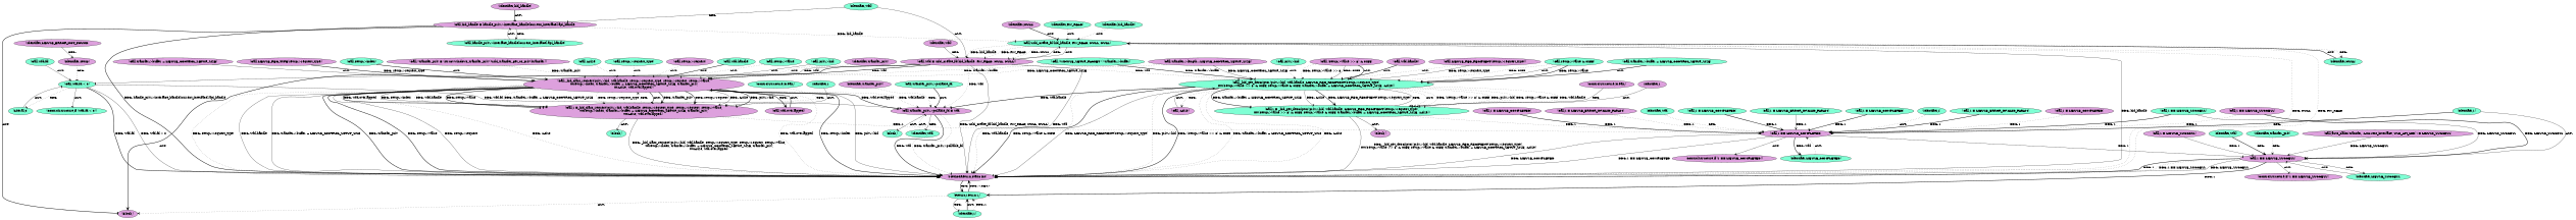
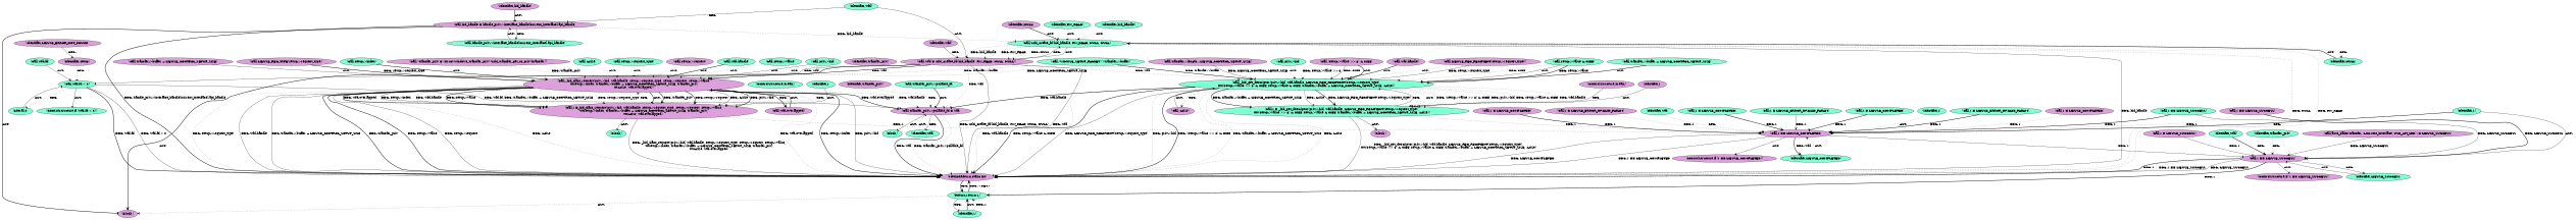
  digraph {
    node [fillcolor=aquamarine style=filled]
    edge [arrowhead=tee style=dotted]
    n1 [label="(Call,usbi_create_fd(hid_handle, RW_READ, NULL, NULL))"]
    n2 [fillcolor=plum label="(Call,wfd = usbi_create_fd(hid_handle, RW_READ, NULL, NULL))"]
    n3 [fillcolor=plum label="(MethodReturn,static int)"]
    n4 [label="(Identifier,NULL)"]
    n5 [fillcolor=plum label="(Block,)"]
    n6 [label="(Call,wfd.fd < 0)"]
    n7 [fillcolor=plum label="(Call,transfer_priv->pollable_fd = wfd)"]
    n8 [label="(Call,_hid_get_descriptor(priv->hid, wfd.handle, LIBUSB_REQ_RECIPIENT(setup->request_type),\n\t\t\t\t(setup->value >> 8) & 0xFF, setup->value & 0xFF, transfer->buffer + LIBUSB_CONTROL_SETUP_SIZE, &size))"]
    n9 [fillcolor=plum label="(Call,_hid_class_request(priv->hid, wfd.handle, setup->request_type, setup->request, setup->value,\n\t\t\tsetup->index, transfer->buffer + LIBUSB_CONTROL_SETUP_SIZE, transfer_priv,\n\t\t\t&size, wfd.overlapped))"]
    n10 [label="(Return,return r;)"]
    n11 [fillcolor=plum label="(Call,hid_handle = handle_priv->interface_handle[current_interface].api_handle)"]
    n12 [label="(Call,handle_priv->interface_handle[current_interface].api_handle)"]
    n13 [label="(Literal,0)"]
    n14 [label="(ControlStructure,if (wfd.fd < 0))"]
    n15 [label="(Block,)"]
    n16 [label="(Identifier,wfd)"]
    n17 [label="(Call,r = _hid_get_descriptor(priv->hid, wfd.handle, LIBUSB_REQ_RECIPIENT(setup->request_type),\n\t\t\t\t(setup->value >> 8) & 0xFF, setup->value & 0xFF, transfer->buffer + LIBUSB_CONTROL_SETUP_SIZE, &size))"]
    n18 [fillcolor=plum label="(Call,&size)"]
    n19 [fillcolor=plum label="(Call,r =_hid_class_request(priv->hid, wfd.handle, setup->request_type, setup->request, setup->value,\n\t\t\tsetup->index, transfer->buffer + LIBUSB_CONTROL_SETUP_SIZE, transfer_priv,\n\t\t\t&size, wfd.overlapped))"]
    n20 [fillcolor=plum label="(Call,wfd.overlapped)"]
    n21 [fillcolor=plum label="(Call,r == LIBUSB_COMPLETED)"]
    n22 [fillcolor=plum label="(Block,)"]
    n23 [fillcolor=plum label="(Call,r == LIBUSB_SUCCESS)"]
    n24 [fillcolor=plum label="(ControlStructure,if (r == LIBUSB_COMPLETED))"]
    n25 [label="(Identifier,LIBUSB_COMPLETED)"]
    n26 [fillcolor=plum label="(ControlStructure,if (r == LIBUSB_SUCCESS))"]
    n27 [label="(Identifier,LIBUSB_SUCCESS)"]
    n28 [label="(Identifier,r)"]
    n29 [label="(Block,)"]
    n30 [fillcolor=plum label="(Identifier,NULL)"]
    n31 [fillcolor=plum label="(ControlStructure,break;)"]
    n32 [fillcolor=plum label="(Identifier,transfer_priv)"]
    n33 [fillcolor=plum label="(Call,r == LIBUSB_SUCCESS)"]
    n34 [fillcolor=plum label="(Call,setup->request)"]
    n35 [fillcolor=plum label="(Identifier,setup)"]
    n36 [fillcolor=plum label="(Call,transfer->buffer + LIBUSB_CONTROL_SETUP_SIZE)"]
    n37 [label="(Identifier,RW_READ)"]
    n38 [label="(Call,priv->hid)"]
    n39 [label="(Identifier,r)"]
    n40 [fillcolor=plum label="(Call,LIBUSB_REQ_TYPE(setup->request_type))"]
    n41 [label="(ControlStructure,break;)"]
    n42 [fillcolor=plum label="(Call,auto_claim(transfer, &current_interface, USB_API_HID) != LIBUSB_SUCCESS)"]
    n43 [label="(Identifier,r)"]
    n44 [fillcolor=plum label="(Identifier,r)"]
    n45 [fillcolor=plum label="(Call,(setup->value >> 8) & 0xFF)"]
    n46 [label="(Call,setup->index)"]
    n47 [fillcolor=plum label="(Call,wfd.handle)"]
    n48 [fillcolor=plum label="(Call,*transfer_priv = (struct windows_transfer_priv*)usbi_transfer_get_os_priv(itransfer))"]
    n49 [fillcolor=plum label="(Identifier,hid_handle)"]
    n50 [label="(Call,&size)"]
    n51 [label="(Call,(WINUSB_SETUP_PACKET *) transfer->buffer)"]
    n52 [label="(Call,setup->request_type)"]
    n53 [label="(Call,r = LIBUSB_COMPLETED)"]
    n54 [label="(Identifier,r)"]
    n55 [label="(Call,r == LIBUSB_SUCCESS)"]
    n56 [label="(Call,r = LIBUSB_ERROR_INVALID_PARAM)"]
    n57 [fillcolor=plum label="(Call,r = LIBUSB_COMPLETED)"]
    n58 [label="(Call,wfd.fd)"]
    n59 [fillcolor=plum label="(Call,LIBUSB_REQ_RECIPIENT(setup->request_type))"]
    n60 [fillcolor=plum label="(Call,r = LIBUSB_COMPLETED)"]
    n61 [fillcolor=plum label="(Call,r = LIBUSB_ERROR_INVALID_PARAM)"]
    n62 [fillcolor=plum label="(Identifier,LIBUSB_ERROR_NOT_FOUND)"]
    n63 [fillcolor=plum label="(Call,transfer->length - LIBUSB_CONTROL_SETUP_SIZE)"]
    n64 [label="(Identifier,wfd)"]
    n65 [label="(Call,setup->value & 0xFF)"]
    n66 [label="(Call,r = LIBUSB_COMPLETED)"]
    n67 [label="(Call,transfer->buffer + LIBUSB_CONTROL_SETUP_SIZE)"]
    n68 [fillcolor=plum label="(Call,r = LIBUSB_SUCCESS)"]
    n69 [label="(Identifier,wfd)"]
    n70 [fillcolor=plum label="(Identifier,wfd)"]
    n71 [label="(Identifier,hid_handle)"]
    n72 [label="(Call,r = LIBUSB_ERROR_INVALID_PARAM)"]
    n73 [label="(Identifier,wfd)"]
    n74 [label="(Call,wfd.handle)"]
    n75 [label="(Call,transfer_priv->pollable_fd)"]
    n76 [label="(Call,setup->value)"]
    n77 [label="(Call,priv->hid)"]
    n78 [label="(Identifier,transfer_priv)"]
    n79 [fillcolor=plum label="(Identifier,transfer_priv)"]
    n1 -> n2 [label="AST: " style=solid]
    n1 -> n2 [label="DDG: hid_handle"]
    n1 -> n2 [label="DDG: RW_READ"]
    n1 -> n2 [label="DDG: NULL"]
    n1 -> n3 [label="DDG: hid_handle" style=solid]
    n1 -> n3 [arrowhead=vee label="DDG: NULL"]
    n1 -> n3 [arrowhead=vee label="DDG: RW_READ"]
    n1 -> n4 [arrowhead=vee label="CFG: "]
    n2 -> n1 [label="CFG: " style=solid]
    n2 -> n3 [arrowhead=vee label="DDG: wfd" style=solid]
    n2 -> n3 [arrowhead=vee label="DDG: usbi_create_fd(hid_handle, RW_READ, NULL, NULL)" style=solid]
    n2 -> n5 [arrowhead=vee label="AST: " style=bold]
    n2 -> n6 [label="DDG: wfd" style=solid]
-   n2 -> n7 [arrowhead=vee label="DDG: wfd"]
+   n2 -> n7 [label="DDG: wfd"]
    n2 -> n8 [label="DDG: wfd"]
    n2 -> n9 [label="DDG: wfd" style=bold]
    n3 -> n10 [arrowhead=vee label="CFG: " style=bold]
    n4 -> n1 [arrowhead=vee label="AST: " style=bold]
    n6 -> n3 [arrowhead=vee label="DDG: wfd.fd" style=bold]
    n6 -> n3 [label="DDG: wfd.fd < 0" style=solid]
    n6 -> n7 [arrowhead=vee label="DDG: wfd.fd" style=solid]
    n6 -> n13 [label="CFG: "]
    n6 -> n14 [label="AST: " style=solid]
    n7 -> n3 [label="DDG: transfer_priv->pollable_fd"]
    n7 -> n3 [arrowhead=vee label="DDG: wfd" style=bold]
    n7 -> n15 [label="AST: " style=solid]
    n7 -> n16 [label="CFG: " style=solid]
    n8 -> n3 [label="DDG: LIBUSB_REQ_RECIPIENT(setup->request_type)" style=solid]
    n8 -> n3 [arrowhead=vee label="DDG: priv->hid"]
    n8 -> n3 [arrowhead=vee label="DDG: (setup->value >> 8) & 0xFF" style=bold]
    n8 -> n3 [label="DDG: transfer->buffer + LIBUSB_CONTROL_SETUP_SIZE"]
    n8 -> n3 [arrowhead=vee label="DDG: &size"]
    n8 -> n3 [arrowhead=vee label="DDG: wfd.handle"]
    n8 -> n3 [arrowhead=vee label="DDG: setup->value & 0xFF" style=bold]
    n8 -> n7 [label="DDG: wfd.handle" style=bold]
    n8 -> n17 [arrowhead=vee label="AST: "]
    n8 -> n17 [label="DDG: (setup->value >> 8) & 0xFF"]
    n8 -> n17 [label="DDG: priv->hid"]
    n8 -> n17 [arrowhead=vee label="DDG: setup->value & 0xFF"]
    n8 -> n17 [arrowhead=vee label="DDG: wfd.handle"]
    n8 -> n17 [label="DDG: transfer->buffer + LIBUSB_CONTROL_SETUP_SIZE" style=bold]
    n8 -> n17 [label="DDG: &size" style=solid]
    n8 -> n17 [arrowhead=vee label="DDG: LIBUSB_REQ_RECIPIENT(setup->request_type)" style=bold]
    n8 -> n18 [arrowhead=vee label="CFG: "]
    n9 -> n3 [label="DDG: setup->request_type"]
    n9 -> n3 [label="DDG: wfd.handle" style=solid]
    n9 -> n3 [label="DDG: transfer->buffer + LIBUSB_CONTROL_SETUP_SIZE" style=solid]
    n9 -> n3 [arrowhead=vee label="DDG: transfer_priv" style=bold]
    n9 -> n3 [arrowhead=vee label="DDG: setup->value" style=bold]
    n9 -> n3 [label="DDG: setup->request" style=solid]
    n9 -> n3 [label="DDG: &size"]
    n9 -> n3 [label="DDG: wfd.overlapped"]
    n9 -> n3 [label="DDG: setup->index" style=bold]
    n9 -> n3 [arrowhead=vee label="DDG: priv->hid" style=solid]
    n9 -> n7 [arrowhead=vee label="DDG: wfd.handle"]
    n9 -> n7 [label="DDG: wfd.overlapped" style=bold]
    n9 -> n19 [label="AST: " style=bold]
    n9 -> n19 [arrowhead=vee label="DDG: transfer_priv" style=bold]
    n9 -> n19 [arrowhead=vee label="DDG: setup->request" style=bold]
    n9 -> n19 [arrowhead=vee label="DDG: &size" style=solid]
    n9 -> n19 [label="DDG: priv->hid" style=bold]
    n9 -> n19 [label="DDG: wfd.overlapped" style=bold]
    n9 -> n19 [label="DDG: setup->index" style=solid]
    n9 -> n19 [label="DDG: wfd.handle"]
    n9 -> n19 [label="DDG: setup->value" style=bold]
    n9 -> n19 [label="DDG: transfer->buffer + LIBUSB_CONTROL_SETUP_SIZE"]
    n9 -> n19 [arrowhead=vee label="DDG: setup->request_type"]
    n9 -> n20 [arrowhead=vee label="CFG: " style=bold]
    n10 -> n3 [arrowhead=vee label="DDG: <RET>" style=bold]
    n10 -> n5 [arrowhead=vee label="AST: "]
    n10 -> n28 [label="CFG: " style=solid]
    n11 -> n1 [label="DDG: hid_handle"]
    n11 -> n3 [arrowhead=vee label="DDG: handle_priv->interface_handle[current_interface].api_handle" style=bold]
    n11 -> n5 [label="AST: " style=bold]
    n11 -> n12 [arrowhead=vee label="CFG: " style=solid]
    n12 -> n11 [label="AST: " style=solid]
    n13 -> n6 [label="AST: " style=solid]
    n16 -> n7 [label="AST: "]
    n17 -> n3 [arrowhead=vee label="DDG: _hid_get_descriptor(priv->hid, wfd.handle, LIBUSB_REQ_RECIPIENT(setup->request_type),\n\t\t\t\t(setup->value >> 8) & 0xFF, setup->value & 0xFF, transfer->buffer + LIBUSB_CONTROL_SETUP_SIZE, &size)" style=solid]
    n17 -> n8 [label="CFG: " style=solid]
    n17 -> n21 [label="DDG: r"]
    n17 -> n22 [arrowhead=vee label="AST: " style=solid]
    n18 -> n8 [arrowhead=vee label="AST: " style=solid]
    n19 -> n3 [label="DDG: _hid_class_request(priv->hid, wfd.handle, setup->request_type, setup->request, setup->value,\n\t\t\tsetup->index, transfer->buffer + LIBUSB_CONTROL_SETUP_SIZE, transfer_priv,\n\t\t\t&size, wfd.overlapped)" style=solid]
    n19 -> n9 [arrowhead=vee label="CFG: "]
    n19 -> n21 [arrowhead=vee label="DDG: r"]
    n19 -> n29 [label="AST: " style=solid]
    n20 -> n9 [label="AST: " style=bold]
    n21 -> n3 [label="DDG: LIBUSB_COMPLETED" style=solid]
    n21 -> n3 [label="DDG: r == LIBUSB_COMPLETED" style=solid]
    n21 -> n23 [label="DDG: r" style=solid]
    n21 -> n24 [arrowhead=vee label="AST: " style=solid]
    n21 -> n25 [arrowhead=vee label="DDG: wfd" style=bold]
    n23 -> n3 [label="DDG: r" style=bold]
    n23 -> n3 [label="DDG: r == LIBUSB_SUCCESS"]
    n23 -> n3 [arrowhead=vee label="DDG: LIBUSB_SUCCESS" style=solid]
    n23 -> n10 [arrowhead=vee label="DDG: r" style=bold]
    n23 -> n26 [label="AST: " style=solid]
    n23 -> n27 [arrowhead=vee label="CFG: " style=solid]
    n25 -> n21 [arrowhead=vee label="AST: "]
    n27 -> n23 [label="AST: " style=solid]
    n28 -> n10 [arrowhead=vee label="AST: " style=bold]
    n28 -> n10 [arrowhead=vee label="DDG: r"]
    n30 -> n1 [label="AST: " style=bold]
    n31 -> n17 [label="CFG: " style=solid]
    n32 -> n7 [arrowhead=vee label="CFG: "]
    n33 -> n21 [arrowhead=vee label="DDG: r"]
    n33 -> n23 [arrowhead=vee label="DDG: LIBUSB_SUCCESS" style=bold]
    n34 -> n9 [label="AST: "]
    n35 -> n6 [label="CFG: "]
    n36 -> n9 [arrowhead=vee label="AST: " style=solid]
    n37 -> n1 [label="AST: "]
    n38 -> n8 [arrowhead=vee label="AST: "]
    n39 -> n21 [label="CFG: " style=bold]
    n39 -> n23 [label="AST: " style=solid]
    n40 -> n9 [arrowhead=vee label="DDG: setup->request_type" style=bold]
    n41 -> n19 [label="CFG: "]
    n42 -> n23 [arrowhead=vee label="DDG: LIBUSB_SUCCESS" style=solid]
    n43 -> n19 [arrowhead=vee label="AST: " style=solid]
    n44 -> n17 [label="AST: " style=solid]
    n45 -> n8 [arrowhead=vee label="AST: " style=bold]
    n45 -> n8 [label="DDG: setup->value >> 8"]
    n45 -> n8 [arrowhead=vee label="DDG: 0xFF" style=solid]
    n46 -> n9 [arrowhead=vee label="AST: " style=bold]
    n47 -> n8 [label="AST: " style=bold]
    n48 -> n9 [label="DDG: transfer_priv"]
    n49 -> n11 [label="AST: " style=bold]
    n50 -> n9 [label="AST: "]
    n51 -> n8 [arrowhead=vee label="DDG: transfer->buffer" style=bold]
    n51 -> n9 [label="DDG: transfer->buffer"]
    n52 -> n9 [label="AST: "]
    n53 -> n21 [label="DDG: r" style=bold]
    n54 -> n21 [arrowhead=vee label="AST: "]
    n55 -> n21 [label="DDG: r" style=bold]
    n55 -> n23 [label="DDG: LIBUSB_SUCCESS" style=solid]
    n56 -> n21 [arrowhead=vee label="DDG: r" style=bold]
    n57 -> n21 [label="DDG: r"]
    n58 -> n6 [arrowhead=vee label="AST: " style=solid]
    n59 -> n8 [label="AST: "]
    n59 -> n8 [label="DDG: setup->request_type" style=solid]
    n60 -> n21 [label="DDG: r" style=bold]
    n61 -> n21 [label="DDG: r"]
    n62 -> n35 [arrowhead=vee label="CFG: " style=solid]
    n63 -> n8 [label="DDG: LIBUSB_CONTROL_SETUP_SIZE" style=solid]
    n63 -> n9 [label="DDG: LIBUSB_CONTROL_SETUP_SIZE"]
    n64 -> n21 [arrowhead=vee label="CFG: "]
    n65 -> n8 [arrowhead=vee label="AST: " style=solid]
    n65 -> n8 [label="DDG: setup->value" style=bold]
    n65 -> n8 [arrowhead=vee label="DDG: 0xFF"]
    n66 -> n21 [arrowhead=vee label="DDG: r" style=bold]
    n67 -> n8 [label="AST: " style=bold]
    n68 -> n23 [label="DDG: r" style=solid]
    n69 -> n2 [arrowhead=vee label="AST: " style=solid]
    n69 -> n11 [label="CFG: " style=solid]
    n70 -> n2 [arrowhead=vee label="CFG: " style=solid]
    n71 -> n1 [arrowhead=vee label="AST: "]
    n72 -> n21 [arrowhead=vee label="DDG: r" style=solid]
    n73 -> n23 [arrowhead=vee label="CFG: " style=bold]
    n74 -> n9 [label="AST: " style=bold]
    n75 -> n7 [label="AST: " style=bold]
    n76 -> n9 [label="AST: "]
    n77 -> n9 [label="AST: " style=solid]
    n78 -> n23 [arrowhead=vee label="CFG: "]
    n79 -> n9 [label="AST: "]
  }
